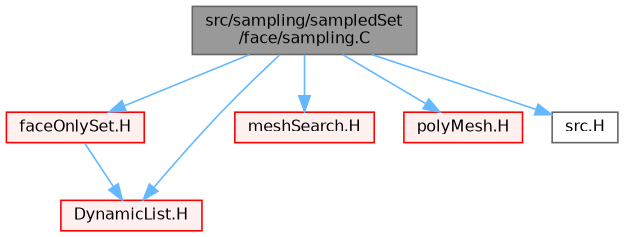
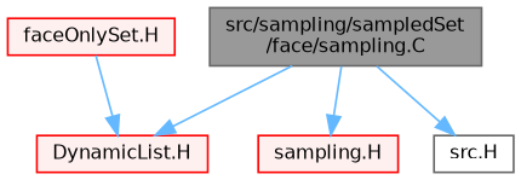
  digraph {
    node [color=red fillcolor="#FFF0F0" fontname=Helvetica fontsize=10 shape=box style=filled]
    edge [color=steelblue1 fontname=Helvetica fontsize=10 labelfontname=Helvetica labelfontsize=10 style=solid]
    n1 [color=gray40 fillcolor=grey60 fontcolor=black height=0.2 label="src/sampling/sampledSet\l/face/sampling.C" width=0.4]
    n2 [height=0.2 label="faceOnlySet.H" width=0.4]
    n3 [height=0.2 label="DynamicList.H" width=0.4]
-   n4 [height=0.2 label="meshSearch.H" width=0.4]
-   n5 [height=0.2 label="polyMesh.H" width=0.4]
+   n5 [height=0.2 label="sampling.H" width=0.4]
    n6 [color=grey40 fillcolor=white height=0.2 label="src.H" width=0.4]
-   n1 -> n2
    n1 -> n3
-   n1 -> n4
    n1 -> n5
    n1 -> n6
    n2 -> n3
  }
